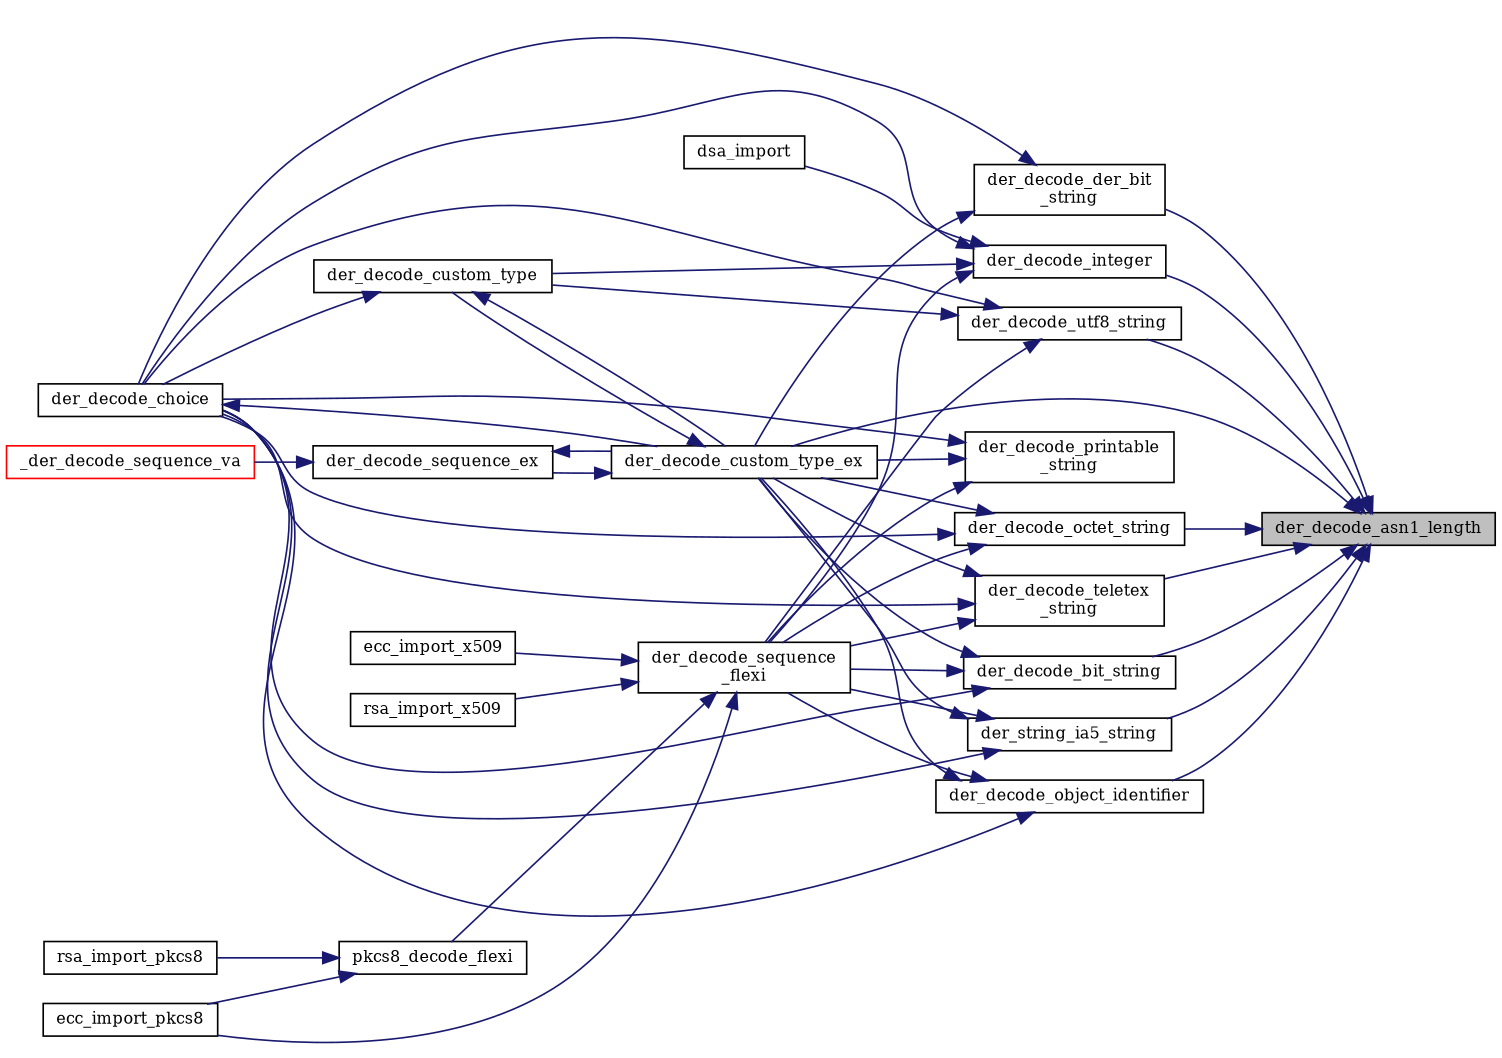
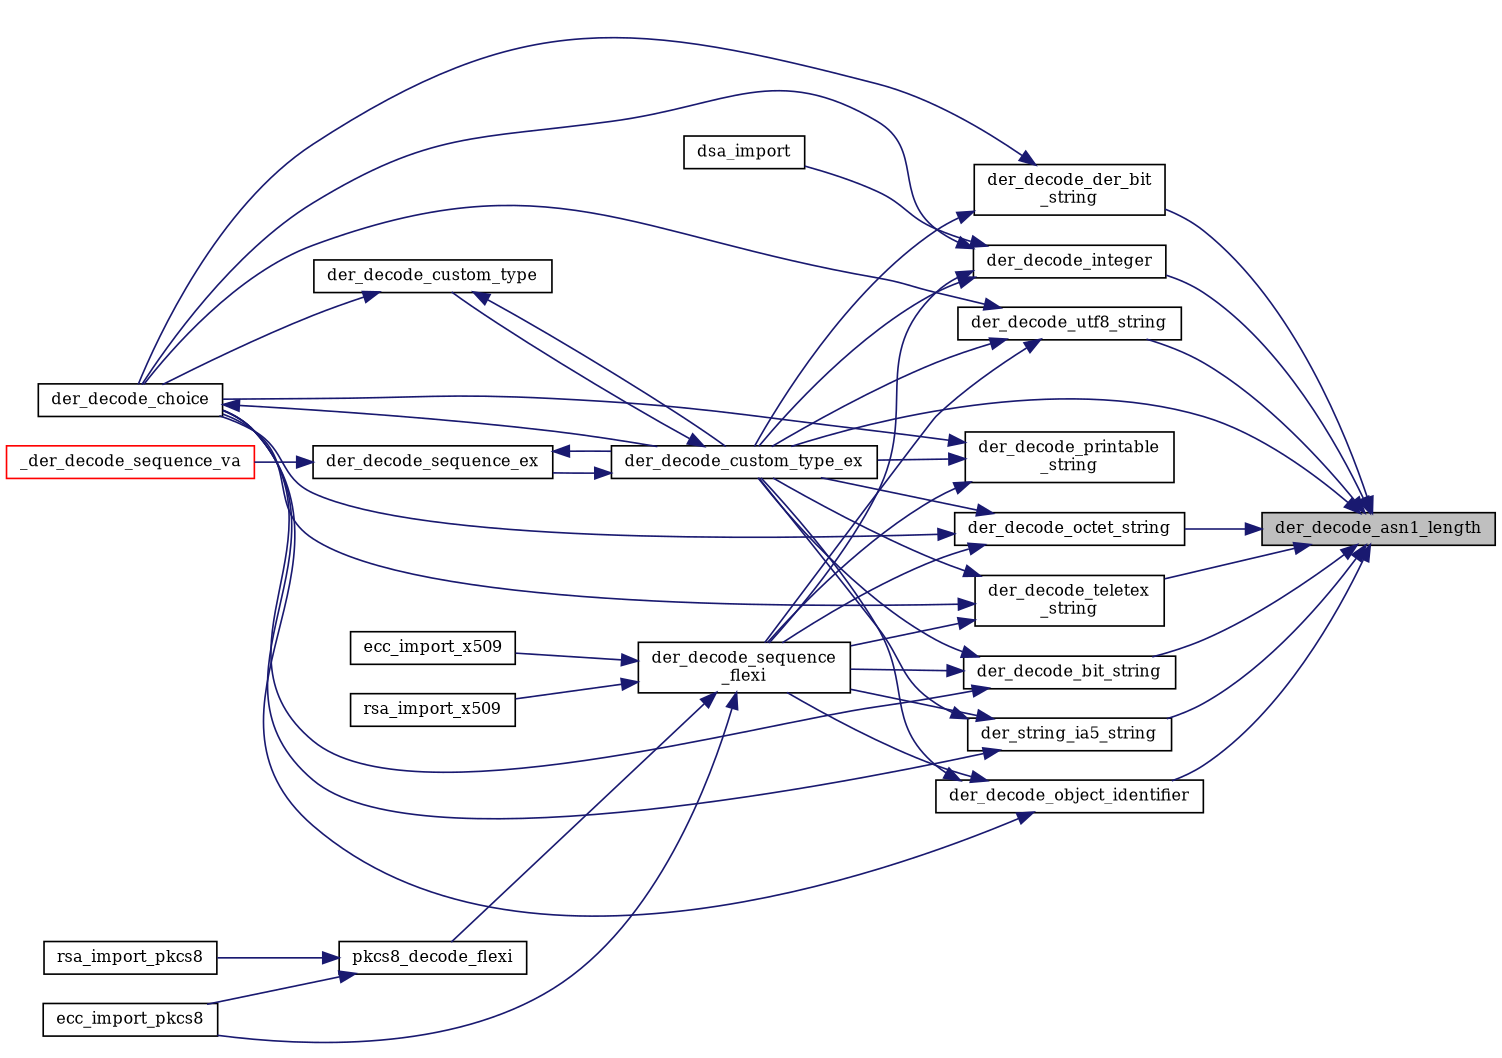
  digraph {
    fontname="DejaVu Serif"
    rankdir=RL
    node [color=black fillcolor=white fontname="DejaVu Serif" fontsize=10 shape=record style=filled]
    edge [color=midnightblue dir=back fontname="DejaVu Serif" fontsize=10 labelfontname=Helvetica labelfontsize=10 style=solid]
    n1 [fillcolor=grey75 fontcolor=black height=0.2 label=der_decode_asn1_length width=0.4]
    n2 [height=0.2 label=der_decode_bit_string width=0.4]
    n3 [height=0.2 label=der_decode_custom_type_ex width=0.4]
    n4 [height=0.2 label=der_string_ia5_string width=0.4]
    n5 [height=0.2 label=der_decode_integer width=0.4]
    n6 [height=0.2 label=der_decode_object_identifier width=0.4]
    n7 [height=0.2 label=der_decode_octet_string width=0.4]
    n8 [height=0.2 label="der_decode_der_bit\l_string" width=0.4]
    n9 [height=0.2 label="der_decode_teletex\l_string" width=0.4]
    n10 [height=0.2 label=der_decode_utf8_string width=0.4]
    n11 [height=0.2 label="der_decode_sequence\l_flexi" width=0.4]
    n12 [height=0.2 label=der_decode_choice width=0.4]
    n13 [height=0.2 label=der_decode_custom_type width=0.4]
    n14 [height=0.2 label=der_decode_sequence_ex width=0.4]
    n15 [height=0.2 label=pkcs8_decode_flexi width=0.4]
    n16 [height=0.2 label=ecc_import_pkcs8 width=0.4]
    n17 [height=0.2 label=ecc_import_x509 width=0.4]
    n18 [height=0.2 label=rsa_import_x509 width=0.4]
    n19 [height=0.2 label=dsa_import width=0.4]
    n20 [height=0.2 label="der_decode_printable\l_string" width=0.4]
    n21 [color=red height=0.2 label=_der_decode_sequence_va width=0.4]
    n22 [height=0.2 label=rsa_import_pkcs8 width=0.4]
    n1 -> n2
    n1 -> n3
    n1 -> n4
    n1 -> n5
    n1 -> n6
    n1 -> n7
    n1 -> n8
    n1 -> n9
    n1 -> n10
    n2 -> n3
    n2 -> n11
    n2 -> n12
    n3 -> n13
    n3 -> n14
    n4 -> n3
    n4 -> n11
    n4 -> n12
-   n5 -> n13
+   n5 -> n3
    n5 -> n11
    n5 -> n12
    n5 -> n19
    n6 -> n3
    n6 -> n11
    n6 -> n12
    n7 -> n3
    n7 -> n11
    n7 -> n12
    n8 -> n3
    n8 -> n12
    n9 -> n3
    n9 -> n11
    n9 -> n12
-   n10 -> n13
+   n10 -> n3
    n10 -> n11
    n10 -> n12
    n11 -> n15
    n11 -> n16
    n11 -> n17
    n11 -> n18
    n12 -> n3
    n13 -> n3
    n13 -> n12
    n14 -> n3
    n14 -> n21
    n15 -> n16
    n15 -> n22
    n20 -> n3
    n20 -> n11
    n20 -> n12
  }
